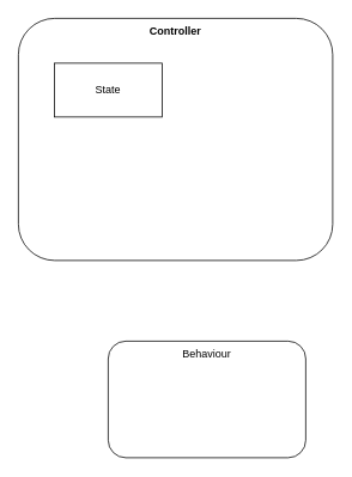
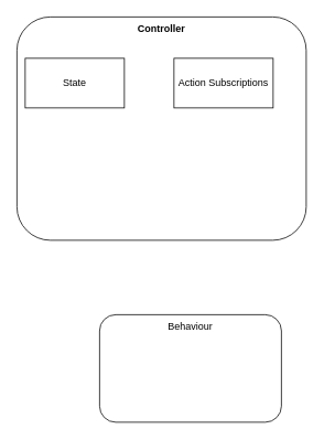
  <mxCell id="0" />
  <mxCell id="1" parent="0" />
  <mxCell id="2" value="Controller" style="rounded=1;whiteSpace=wrap;html=1;verticalAlign=top;fontStyle=1" vertex="1" parent="1"><mxGeometry x="20" y="20" width="350" height="270" as="geometry" /></mxCell>
- <mxCell id="3" value="State" style="rounded=0;whiteSpace=wrap;html=1;" vertex="1" parent="1"><mxGeometry x="60" y="70" width="120" height="60" as="geometry" /></mxCell>
+ <mxCell id="3" value="State" style="rounded=0;whiteSpace=wrap;html=1;" vertex="1" parent="1"><mxGeometry x="30" y="70" width="120" height="60" as="geometry" /></mxCell>
+ <mxCell id="4" value="Action Subscriptions" style="rounded=0;whiteSpace=wrap;html=1;" vertex="1" parent="1"><mxGeometry x="210" y="70" width="120" height="60" as="geometry" /></mxCell>
  <mxCell id="5" value="Behaviour" style="rounded=1;whiteSpace=wrap;html=1;verticalAlign=top;" vertex="1" parent="1"><mxGeometry x="120" y="380" width="220" height="130" as="geometry" /></mxCell>
